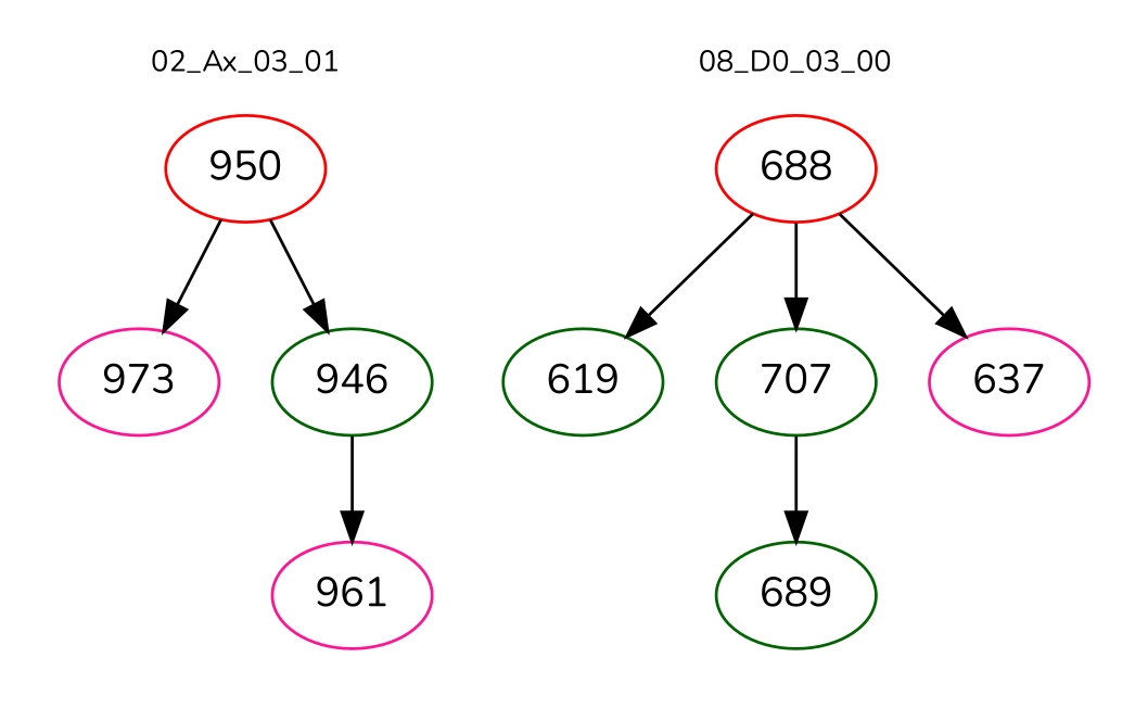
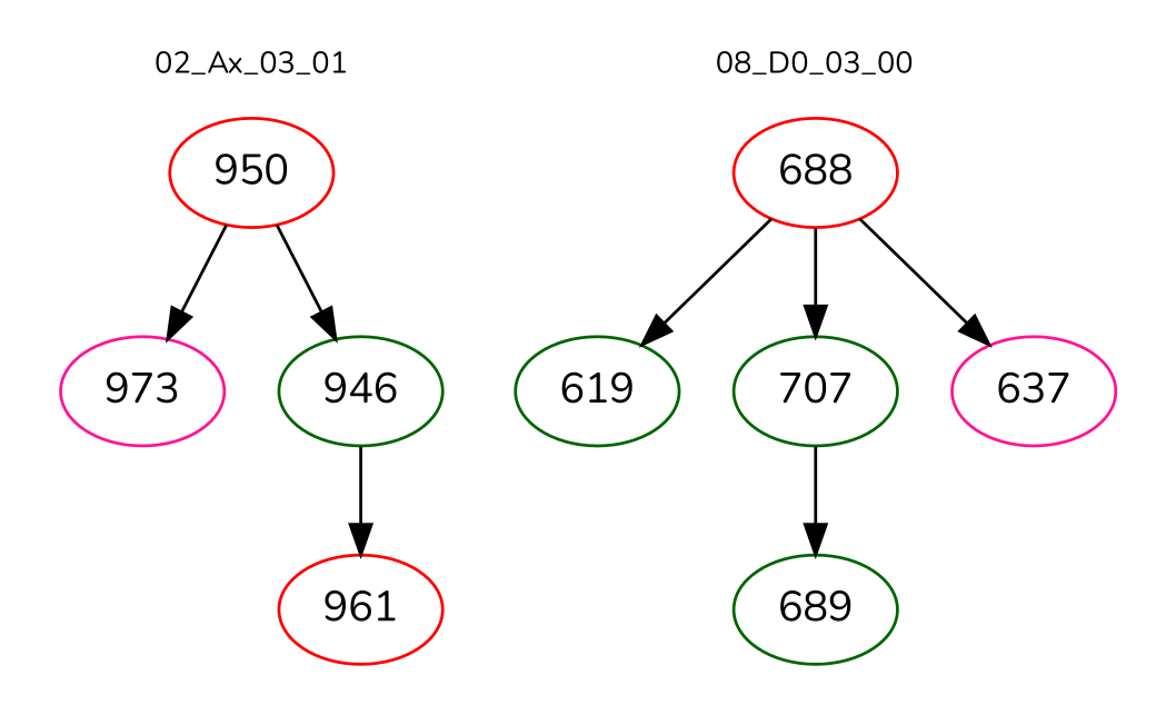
  digraph {
    fontname=Nunito
    node [color=darkgreen fontname=Nunito]
    edge [color=black fontname=Nunito]
    n1 [color=red label=950]
    n2 [color=deeppink label=973]
    n3 [label=946]
-   n4 [color=deeppink label=961]
+   n4 [color=red label=961]
    n5 [color=red label=688]
    n6 [label=619]
    n7 [label=707]
    n8 [color=deeppink label=637]
    n9 [label=689]
    subgraph cluster_1 {
      color=white
      fontsize=10
      label="02_Ax_03_01"
      n1
      n2
      n3
      n4
    }
    subgraph cluster_2 {
      color=white
      fontsize=10
      label="08_D0_03_00"
      n5
      n6
      n7
      n8
      n9
    }
    n1 -> n2
    n1 -> n3
    n3 -> n4
    n5 -> n6
    n5 -> n7
    n5 -> n8
    n7 -> n9
  }
